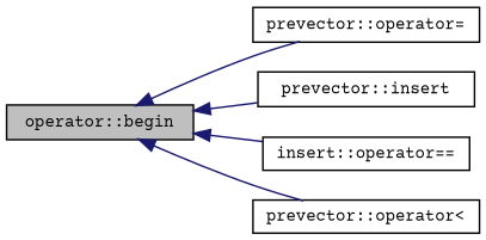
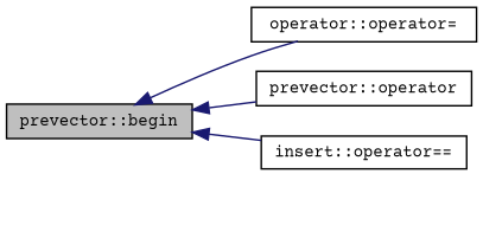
  digraph {
    fontname="Courier Prime"
    rankdir=LR
    node [color=black fillcolor=white fontname="Courier Prime" fontsize=10 shape=record style=filled]
    edge [color=midnightblue dir=back fontname="Courier Prime" fontsize=10 labelfontname=Helvetica labelfontsize=10 style=solid]
-   n1 [fillcolor=grey75 fontcolor=black height=0.2 label="operator::begin" width=0.4]
-   n2 [height=0.2 label="prevector::operator=" width=0.4]
-   n3 [height=0.2 label="prevector::insert" width=0.4]
+   n1 [fillcolor=grey75 fontcolor=black height=0.2 label="prevector::begin" width=0.4]
+   n2 [height=0.2 label="operator::operator=" width=0.4]
+   n3 [height=0.2 label="prevector::operator" width=0.4]
    n4 [height=0.2 label="insert::operator==" width=0.4]
-   n5 [height=0.2 label="prevector::operator\<" width=0.4]
    n1 -> n2
    n1 -> n3
    n1 -> n4
-   n1 -> n5
  }
